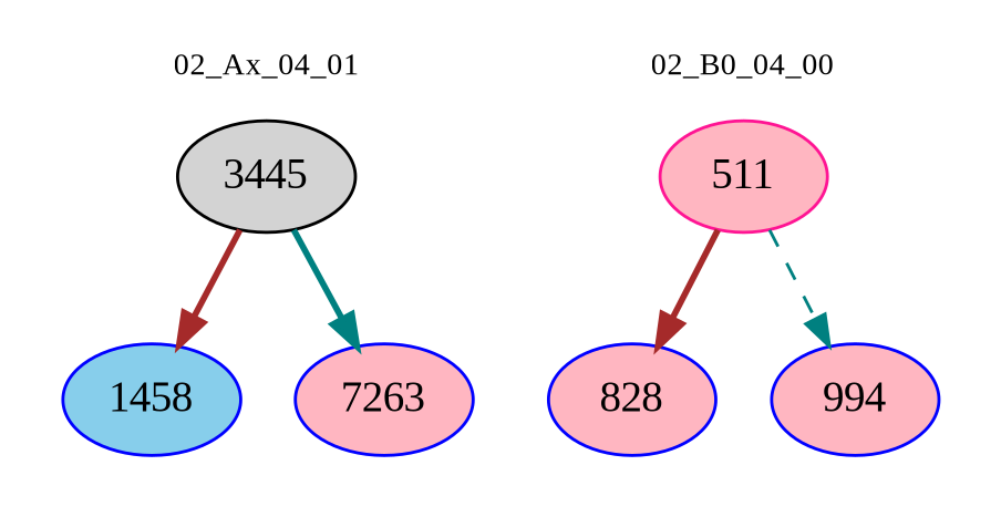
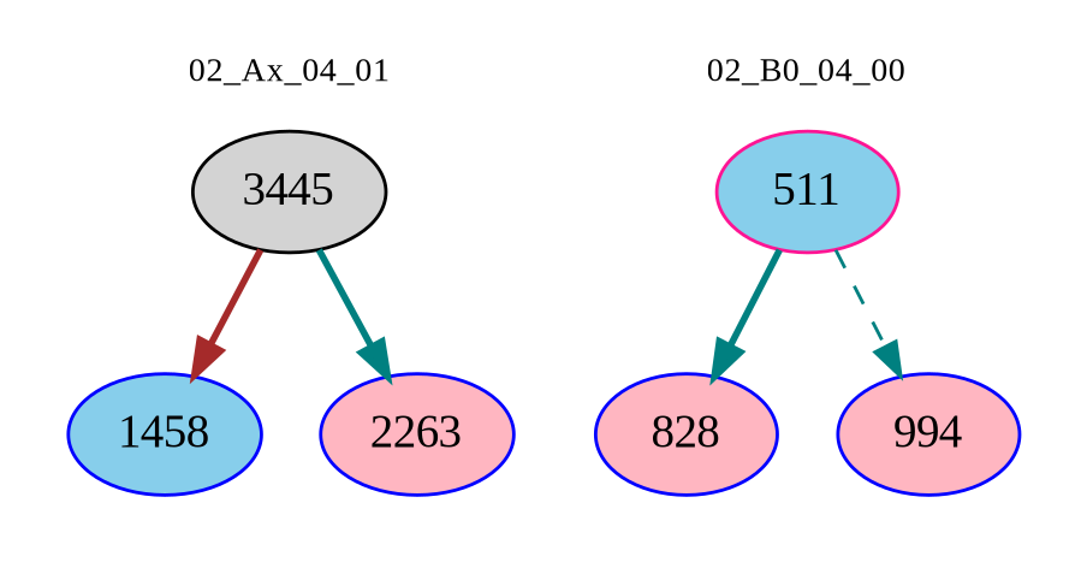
  digraph {
    fontname="Liberation Serif"
    node [color=blue fillcolor=lightpink fontname="Liberation Serif" style=filled]
    edge [color=brown fontname="Liberation Serif" style=bold]
    n1 [color=black fillcolor=lightgrey label=3445]
    n2 [fillcolor=skyblue label=1458]
-   n3 [label=7263]
-   n4 [color=deeppink label=511]
+   n3 [label=2263]
+   n4 [color=deeppink fillcolor=skyblue label=511]
    n5 [label=828]
    n6 [label=994]
    subgraph cluster_1 {
      color=white
      fontsize=10
      label="02_Ax_04_01"
      n1
      n2
      n3
    }
    subgraph cluster_2 {
      color=white
      fontsize=10
      label="02_B0_04_00"
      n4
      n5
      n6
    }
    n1 -> n2
    n1 -> n3 [color=teal]
-   n4 -> n5
+   n4 -> n5 [color=teal]
    n4 -> n6 [color=teal style=dashed]
  }
